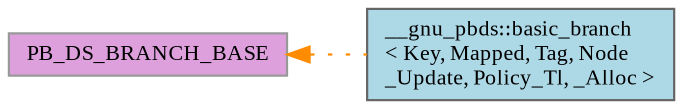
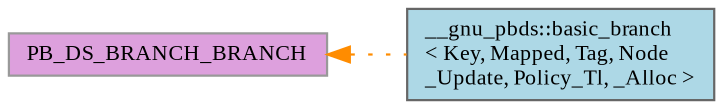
  digraph {
    rankdir=LR
    fontname="Liberation Serif"
    node [fontname="Liberation Serif" fontsize=10 shape=box style=filled]
-   n1 [color=grey60 fillcolor=plum height=0.2 label=PB_DS_BRANCH_BASE width=0.4]
+   n1 [color=grey60 fillcolor=plum height=0.2 label=PB_DS_BRANCH_BRANCH width=0.4]
    n2 [color=grey40 fillcolor=lightblue height=0.2 label="__gnu_pbds::basic_branch\l\< Key, Mapped, Tag, Node\l_Update, Policy_Tl, _Alloc \>" width=0.4]
    n1 -> n2 [color=darkorange dir=back fontname="Liberation Serif" fontsize=10 labelfontname=Helvetica labelfontsize=10 style=dotted]
  }
